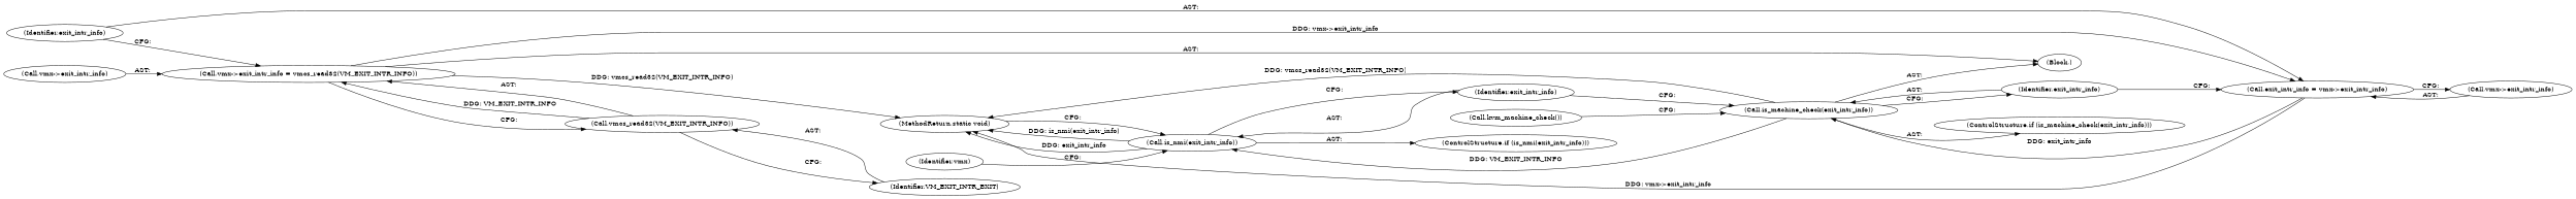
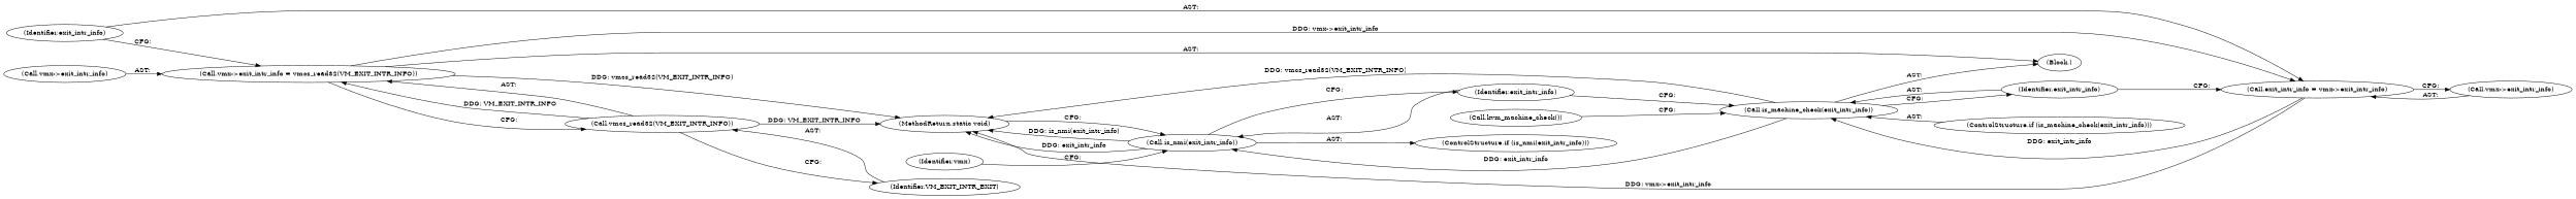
  digraph {
    rankdir=LR
    n1 [label="(Call,vmx->exit_intr_info = vmcs_read32(VM_EXIT_INTR_INFO))"]
    n2 [label="(Call,vmcs_read32(VM_EXIT_INTR_INFO))"]
    n3 [label="(Call,exit_intr_info = vmx->exit_intr_info)"]
    n4 [label="(Block,)"]
    n5 [label="(MethodReturn,static void)"]
    n6 [label="(Identifier,VM_EXIT_INTR_EXIT)"]
    n7 [label="(Call,is_machine_check(exit_intr_info))"]
    n8 [label="(Call,vmx->exit_intr_info)"]
    n9 [label="(Call,is_nmi(exit_intr_info))"]
    n10 [label="(ControlStructure,if (is_machine_check(exit_intr_info)))"]
    n11 [label="(Identifier,exit_intr_info)"]
    n12 [label="(Identifier,exit_intr_info)"]
    n13 [label="(ControlStructure,if (is_nmi(exit_intr_info)))"]
    n14 [label="(Identifier,vmx)"]
    n15 [label="(Identifier,exit_intr_info)"]
    n16 [label="(Call,vmx->exit_intr_info)"]
    n17 [label="(Call,kvm_machine_check())"]
    n1 -> n2 [label="CFG: "]
    n1 -> n3 [label="DDG: vmx->exit_intr_info"]
    n1 -> n4 [label="AST: "]
    n1 -> n5 [label="DDG: vmcs_read32(VM_EXIT_INTR_INFO)"]
    n2 -> n1 [label="AST: "]
    n2 -> n1 [label="DDG: VM_EXIT_INTR_INFO"]
+   n2 -> n5 [label="DDG: VM_EXIT_INTR_INFO"]
    n2 -> n6 [label="CFG: "]
    n3 -> n5 [label="DDG: vmx->exit_intr_info"]
    n3 -> n7 [label="DDG: exit_intr_info"]
    n3 -> n8 [label="CFG: "]
    n5 -> n9 [label="CFG: "]
    n6 -> n2 [label="AST: "]
    n7 -> n4 [label="AST: "]
    n7 -> n5 [label="DDG: vmcs_read32(VM_EXIT_INTR_INFO)"]
-   n7 -> n9 [label="DDG: VM_EXIT_INTR_INFO"]
-   n7 -> n10 [label="AST: "]
+   n7 -> n9 [label="DDG: exit_intr_info"]
+   n10 -> n7 [label="AST: "]
    n7 -> n11 [label="CFG: "]
    n8 -> n3 [label="AST: "]
    n9 -> n5 [label="DDG: is_nmi(exit_intr_info)"]
    n9 -> n5 [label="DDG: exit_intr_info"]
    n9 -> n12 [label="CFG: "]
    n9 -> n13 [label="AST: "]
    n11 -> n3 [label="CFG: "]
    n11 -> n7 [label="AST: "]
    n12 -> n7 [label="CFG: "]
    n12 -> n9 [label="AST: "]
    n14 -> n9 [label="CFG: "]
    n15 -> n1 [label="CFG: "]
    n15 -> n3 [label="AST: "]
    n16 -> n1 [label="AST: "]
    n17 -> n7 [label="CFG: "]
  }
